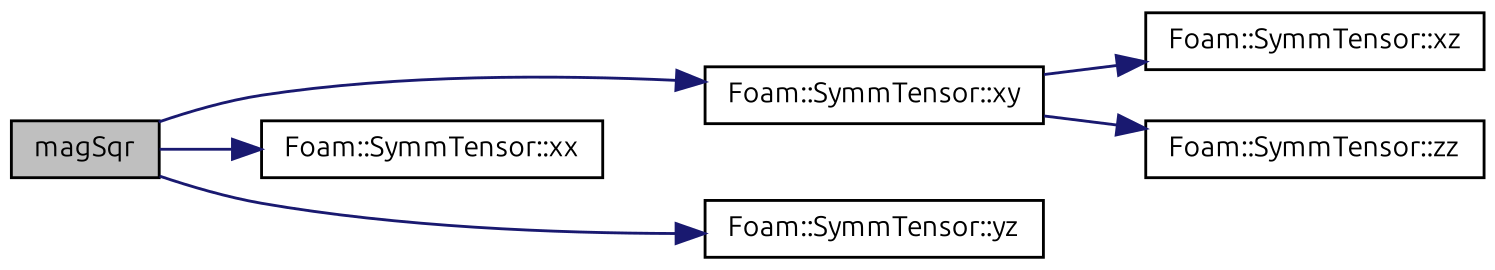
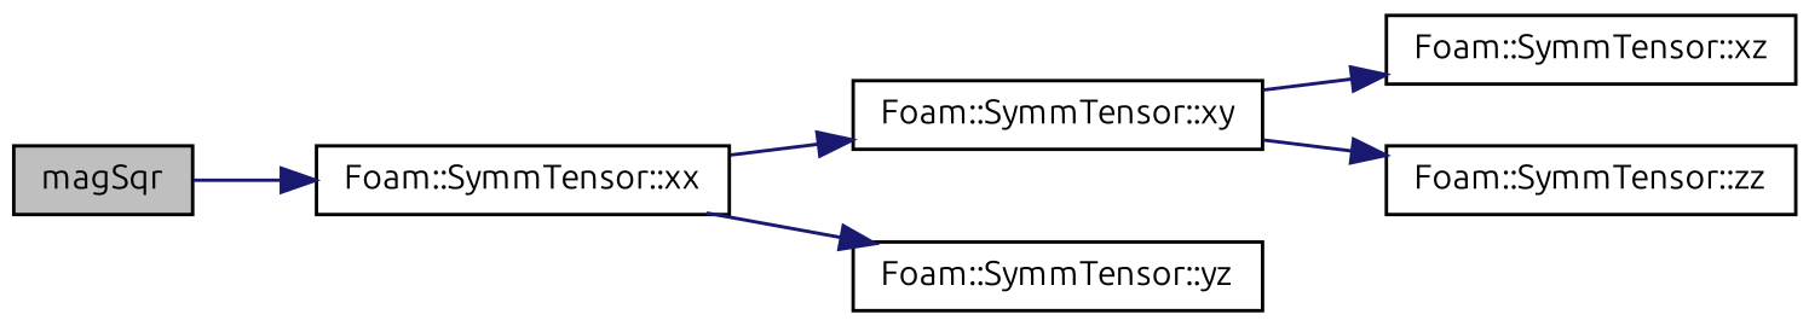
  digraph {
    fontname=Ubuntu
    rankdir=LR
    node [color=black fontname=Ubuntu fontsize=10 shape=record]
    edge [color=midnightblue fontname=Ubuntu fontsize=10 labelfontname=Helvetica labelfontsize=10 style=solid]
    n1 [fillcolor=grey75 fontcolor=black height=0.2 label=magSqr style=filled width=0.4]
    n2 [height=0.2 label="Foam::SymmTensor::xx" width=0.4]
    n3 [height=0.2 label="Foam::SymmTensor::xy" width=0.4]
    n4 [height=0.2 label="Foam::SymmTensor::yz" width=0.4]
    n5 [height=0.2 label="Foam::SymmTensor::xz" width=0.4]
    n6 [height=0.2 label="Foam::SymmTensor::zz" width=0.4]
    n1 -> n2
-   n1 -> n3
-   n1 -> n4
+   n2 -> n3
+   n2 -> n4
    n3 -> n5
    n3 -> n6
  }
